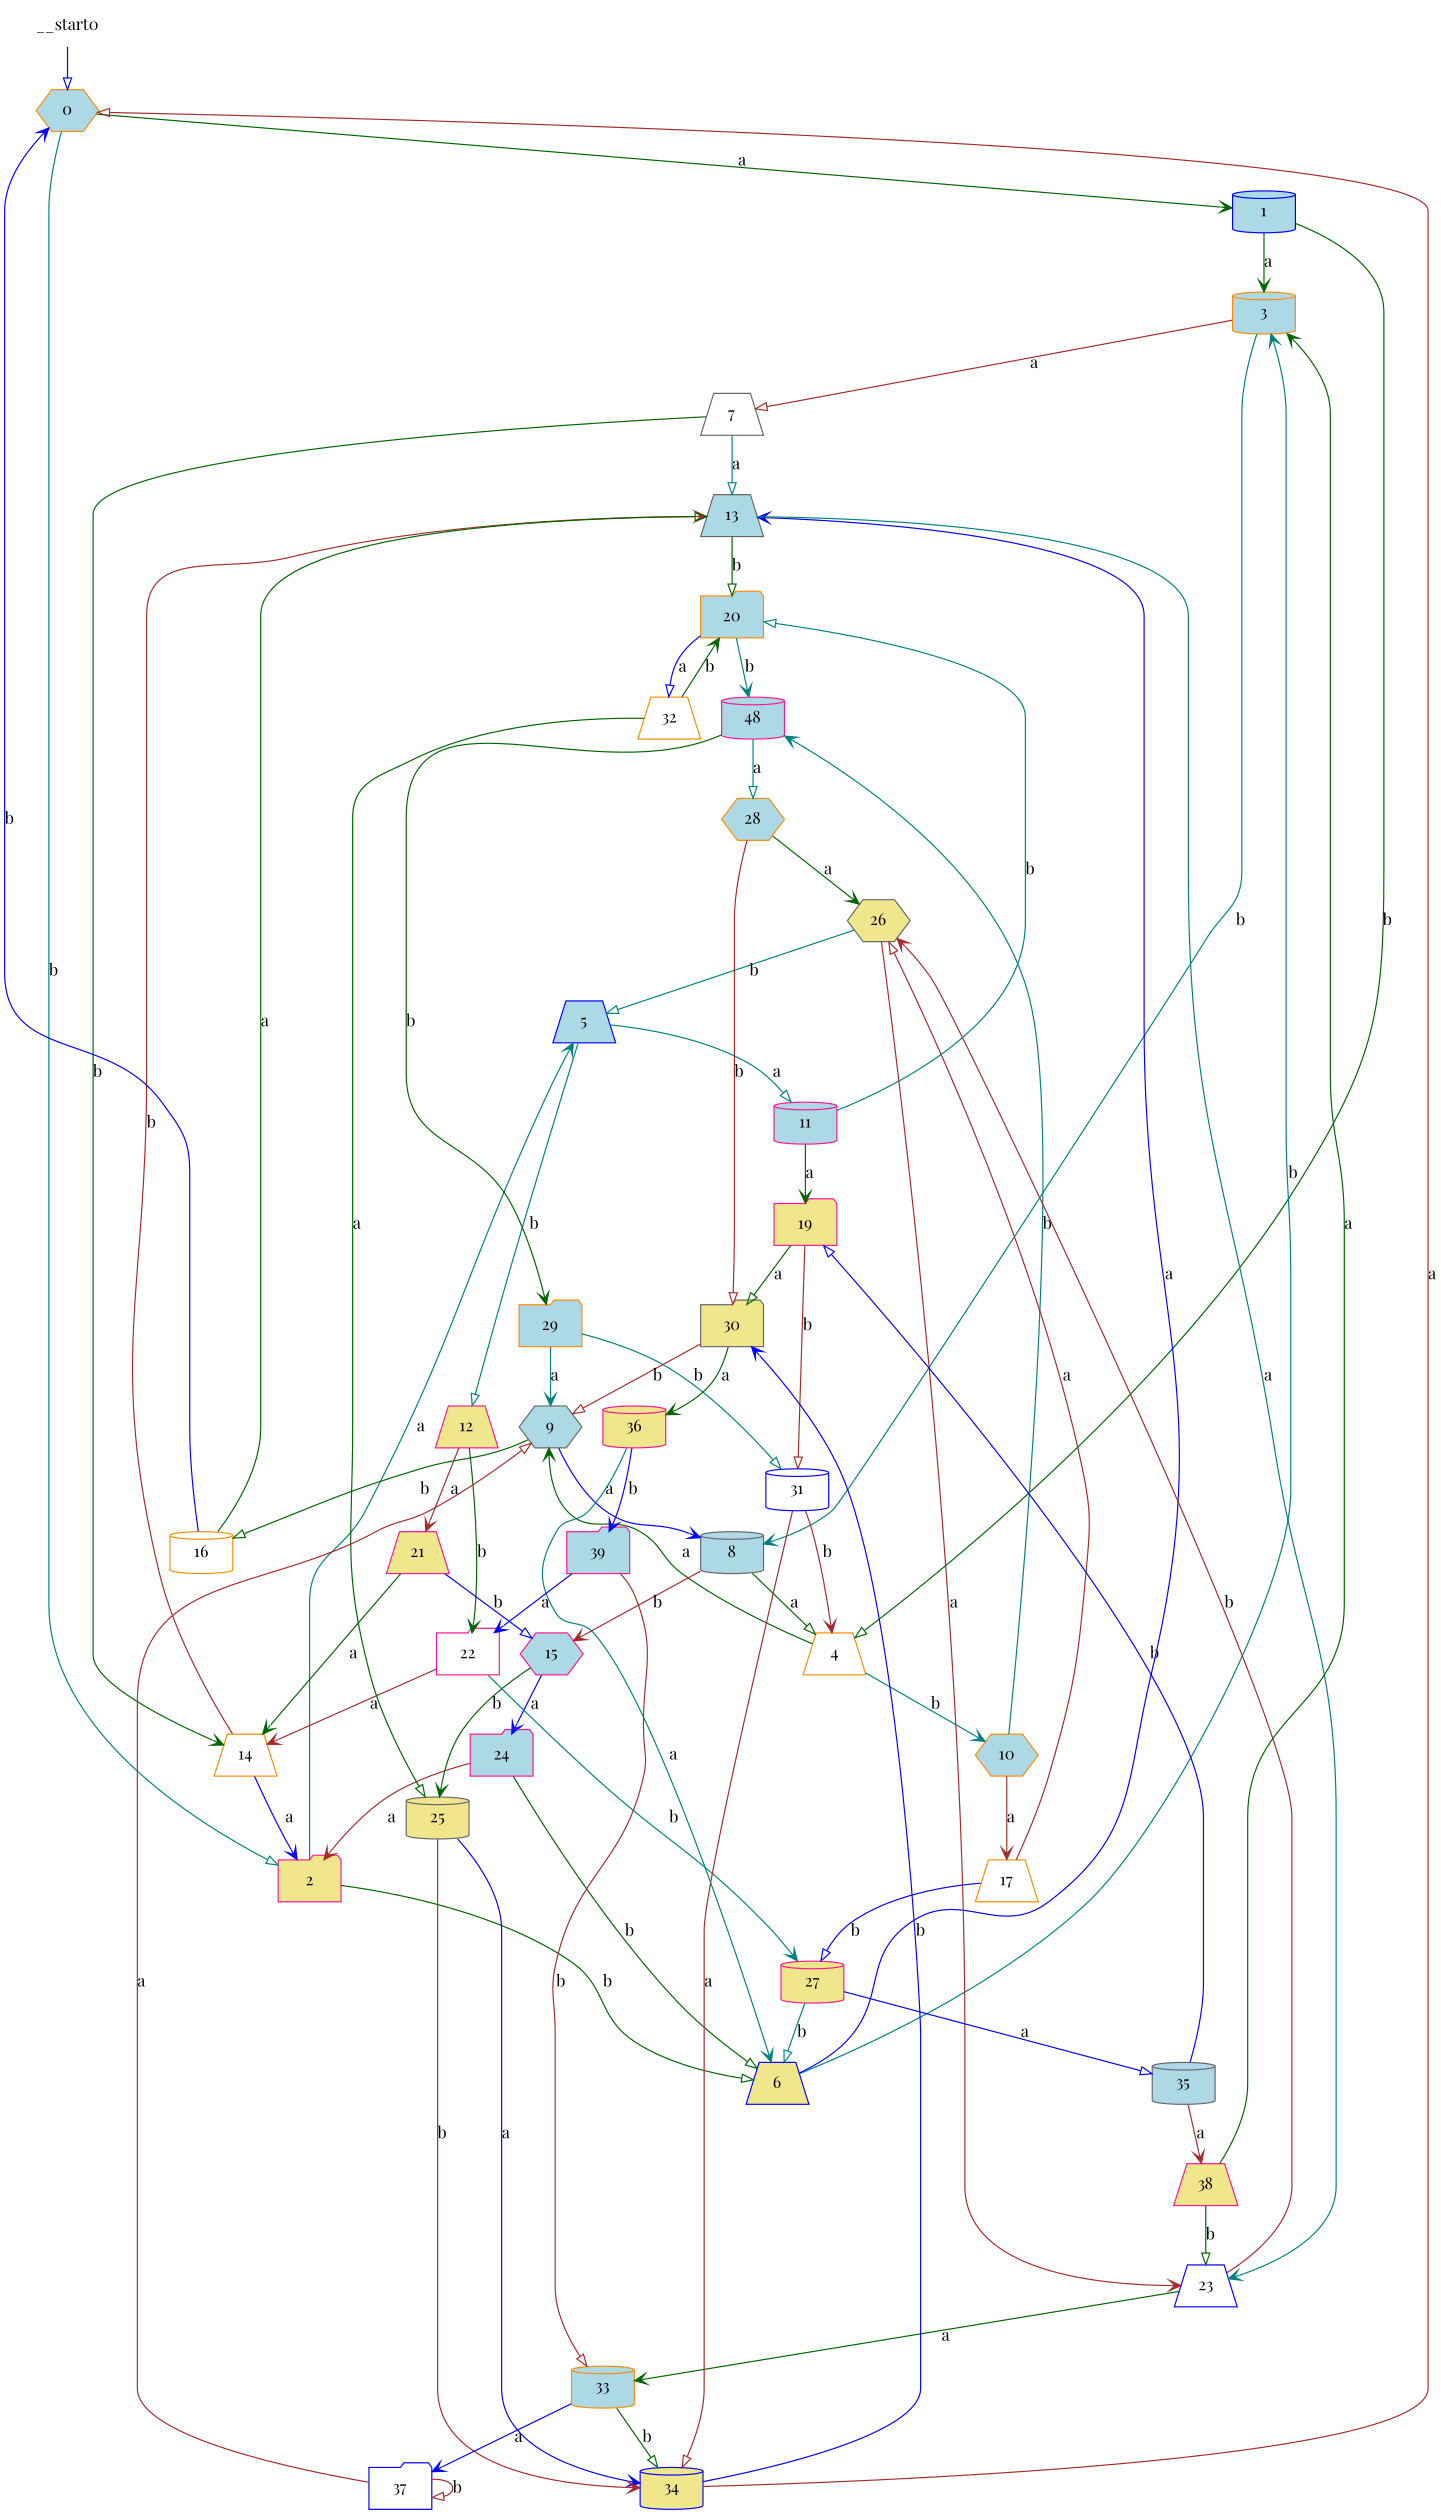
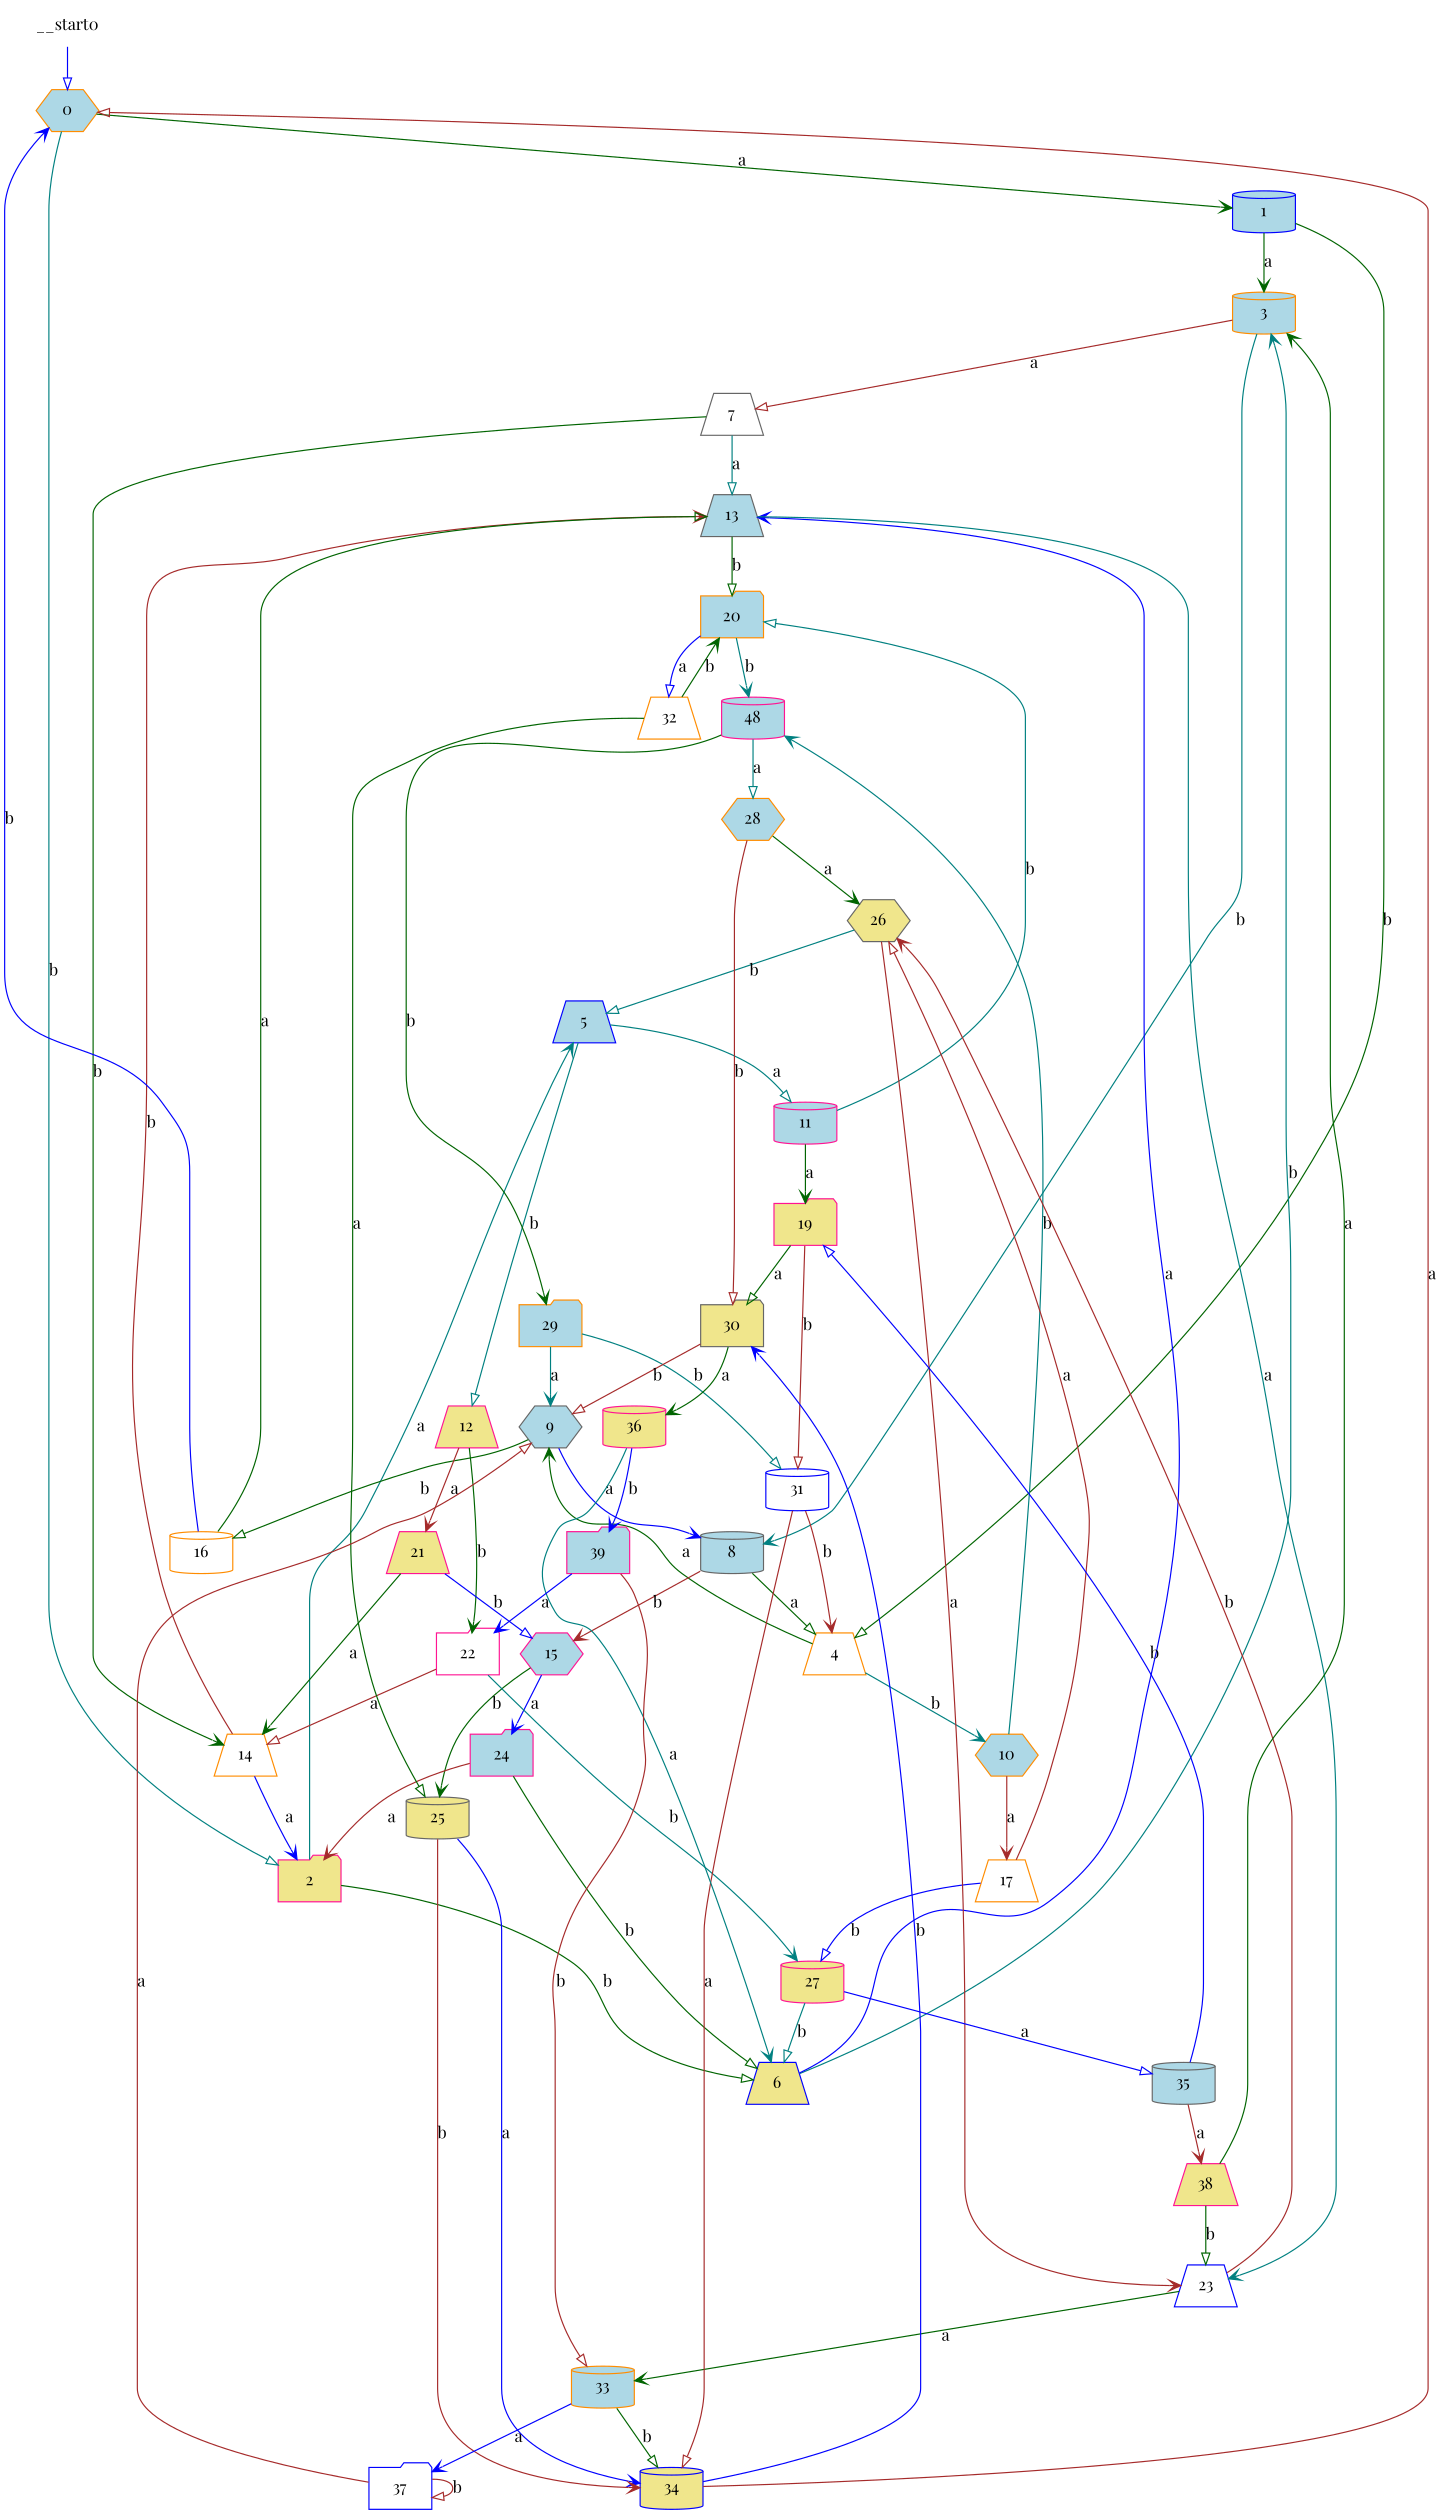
  digraph {
    fontname="Playfair Display"
    node [color=deeppink fillcolor=lightblue fontname="Playfair Display" shape=cylinder style=filled]
    edge [arrowhead=vee color=darkgreen fontname="Playfair Display"]
    __start0 [color=gray40 fillcolor=white shape=none]
    0 [color=darkorange shape=hexagon]
    1 [color=blue]
    2 [fillcolor=khaki shape=folder]
    3 [color=darkorange]
    4 [color=darkorange fillcolor=white shape=trapezium]
    5 [color=blue shape=trapezium]
    6 [color=blue fillcolor=khaki shape=trapezium]
    7 [color=gray40 fillcolor=white shape=trapezium]
    8 [color=gray40]
    9 [color=gray40 shape=hexagon]
    10 [color=darkorange shape=hexagon]
    11
    12 [fillcolor=khaki shape=trapezium]
    13 [color=gray40 shape=trapezium]
    14 [color=darkorange fillcolor=white shape=trapezium]
    15 [shape=hexagon]
    16 [color=darkorange fillcolor=white]
    17 [color=darkorange fillcolor=white shape=trapezium]
    n20 [label=48]
    19 [fillcolor=khaki shape=folder]
    20 [color=darkorange shape=folder]
    21 [fillcolor=khaki shape=trapezium]
    22 [fillcolor=white shape=folder]
    23 [color=blue fillcolor=white shape=trapezium]
    24 [shape=folder]
    25 [color=gray40 fillcolor=khaki]
    26 [color=gray40 fillcolor=khaki shape=hexagon]
    27 [fillcolor=khaki]
    28 [color=darkorange shape=hexagon]
    29 [color=darkorange shape=folder]
    30 [color=gray40 fillcolor=khaki shape=folder]
    31 [color=blue fillcolor=white]
    32 [color=darkorange fillcolor=white shape=trapezium]
    33 [color=darkorange]
    34 [color=blue fillcolor=khaki]
    35 [color=gray40]
    36 [fillcolor=khaki]
    37 [color=blue fillcolor=white shape=folder]
    38 [fillcolor=khaki shape=trapezium]
    39 [shape=folder]
    __start0 -> 0 [arrowhead=onormal color=blue]
    0 -> 1 [label=a]
    0 -> 2 [arrowhead=onormal color=teal label=b]
    1 -> 3 [label=a]
    1 -> 4 [arrowhead=onormal label=b]
    2 -> 5 [color=teal label=a]
    2 -> 6 [arrowhead=onormal label=b]
    3 -> 7 [arrowhead=onormal color=brown label=a]
    3 -> 8 [color=teal label=b]
    4 -> 9 [label=a]
    4 -> 10 [color=teal label=b]
    5 -> 11 [arrowhead=onormal color=teal label=a]
    5 -> 12 [arrowhead=onormal color=teal label=b]
    6 -> 3 [color=teal label=b]
    6 -> 13 [color=blue label=a]
    7 -> 13 [arrowhead=onormal color=teal label=a]
    7 -> 14 [label=b]
    8 -> 4 [arrowhead=onormal label=a]
    8 -> 15 [color=brown label=b]
    9 -> 8 [color=blue label=a]
    9 -> 16 [arrowhead=onormal label=b]
    10 -> 17 [color=brown label=a]
    10 -> n20 [color=teal label=b]
    11 -> 19 [label=a]
    11 -> 20 [arrowhead=onormal color=teal label=b]
    12 -> 21 [color=brown label=a]
    12 -> 22 [label=b]
    13 -> 20 [arrowhead=onormal label=b]
    13 -> 23 [color=teal label=a]
    14 -> 2 [color=blue label=a]
    14 -> 13 [color=brown label=b]
    15 -> 24 [color=blue label=a]
    15 -> 25 [label=b]
    16 -> 0 [color=blue label=b]
    16 -> 13 [arrowhead=onormal label=a]
    17 -> 26 [arrowhead=onormal color=brown label=a]
    17 -> 27 [arrowhead=onormal color=blue label=b]
    n20 -> 28 [arrowhead=onormal color=teal label=a]
    n20 -> 29 [label=b]
    19 -> 30 [arrowhead=onormal label=a]
    19 -> 31 [arrowhead=onormal color=brown label=b]
    20 -> n20 [color=teal label=b]
    20 -> 32 [arrowhead=onormal color=blue label=a]
    21 -> 14 [label=a]
    21 -> 15 [arrowhead=onormal color=blue label=b]
-   22 -> 14 [color=brown label=a]
+   22 -> 14 [arrowhead=onormal color=brown label=a]
    22 -> 27 [color=teal label=b]
    23 -> 26 [color=brown label=b]
    23 -> 33 [label=a]
    24 -> 2 [color=brown label=a]
    24 -> 6 [arrowhead=onormal label=b]
    25 -> 34 [color=blue label=a]
    25 -> 34 [color=brown label=b]
    26 -> 5 [arrowhead=onormal color=teal label=b]
    26 -> 23 [color=brown label=a]
    27 -> 6 [arrowhead=onormal color=teal label=b]
    27 -> 35 [arrowhead=onormal color=blue label=a]
    28 -> 26 [label=a]
    28 -> 30 [arrowhead=onormal color=brown label=b]
    29 -> 9 [color=teal label=a]
    29 -> 31 [arrowhead=onormal color=teal label=b]
    30 -> 9 [arrowhead=onormal color=brown label=b]
    30 -> 36 [label=a]
    31 -> 4 [color=brown label=b]
    31 -> 34 [arrowhead=onormal color=brown label=a]
    32 -> 20 [label=b]
    32 -> 25 [arrowhead=onormal label=a]
    33 -> 34 [arrowhead=onormal label=b]
    33 -> 37 [color=blue label=a]
    34 -> 0 [arrowhead=onormal color=brown label=a]
    34 -> 30 [color=blue label=b]
    35 -> 19 [arrowhead=onormal color=blue label=b]
    35 -> 38 [color=brown label=a]
    36 -> 6 [color=teal label=a]
    36 -> 39 [color=blue label=b]
    37 -> 9 [arrowhead=onormal color=brown label=a]
    37 -> 37 [arrowhead=onormal color=brown label=b]
    38 -> 3 [label=a]
    38 -> 23 [arrowhead=onormal label=b]
    39 -> 22 [color=blue label=a]
    39 -> 33 [arrowhead=onormal color=brown label=b]
  }
